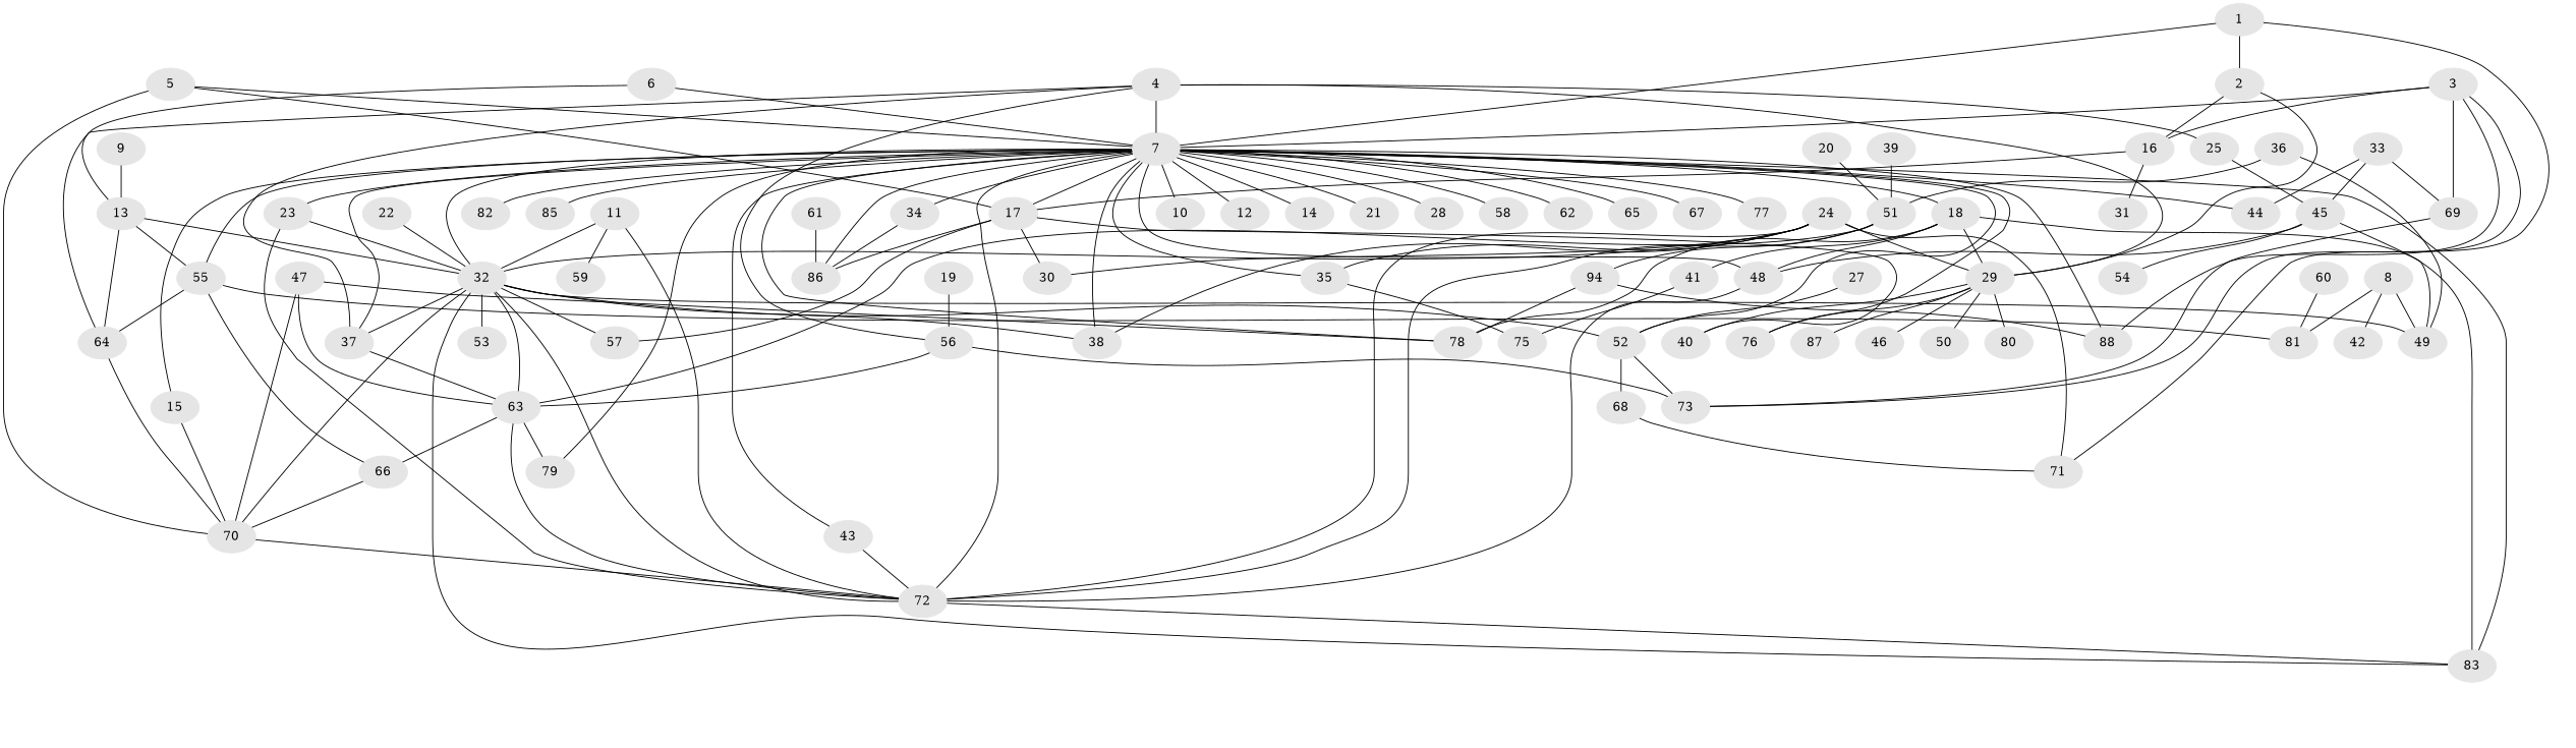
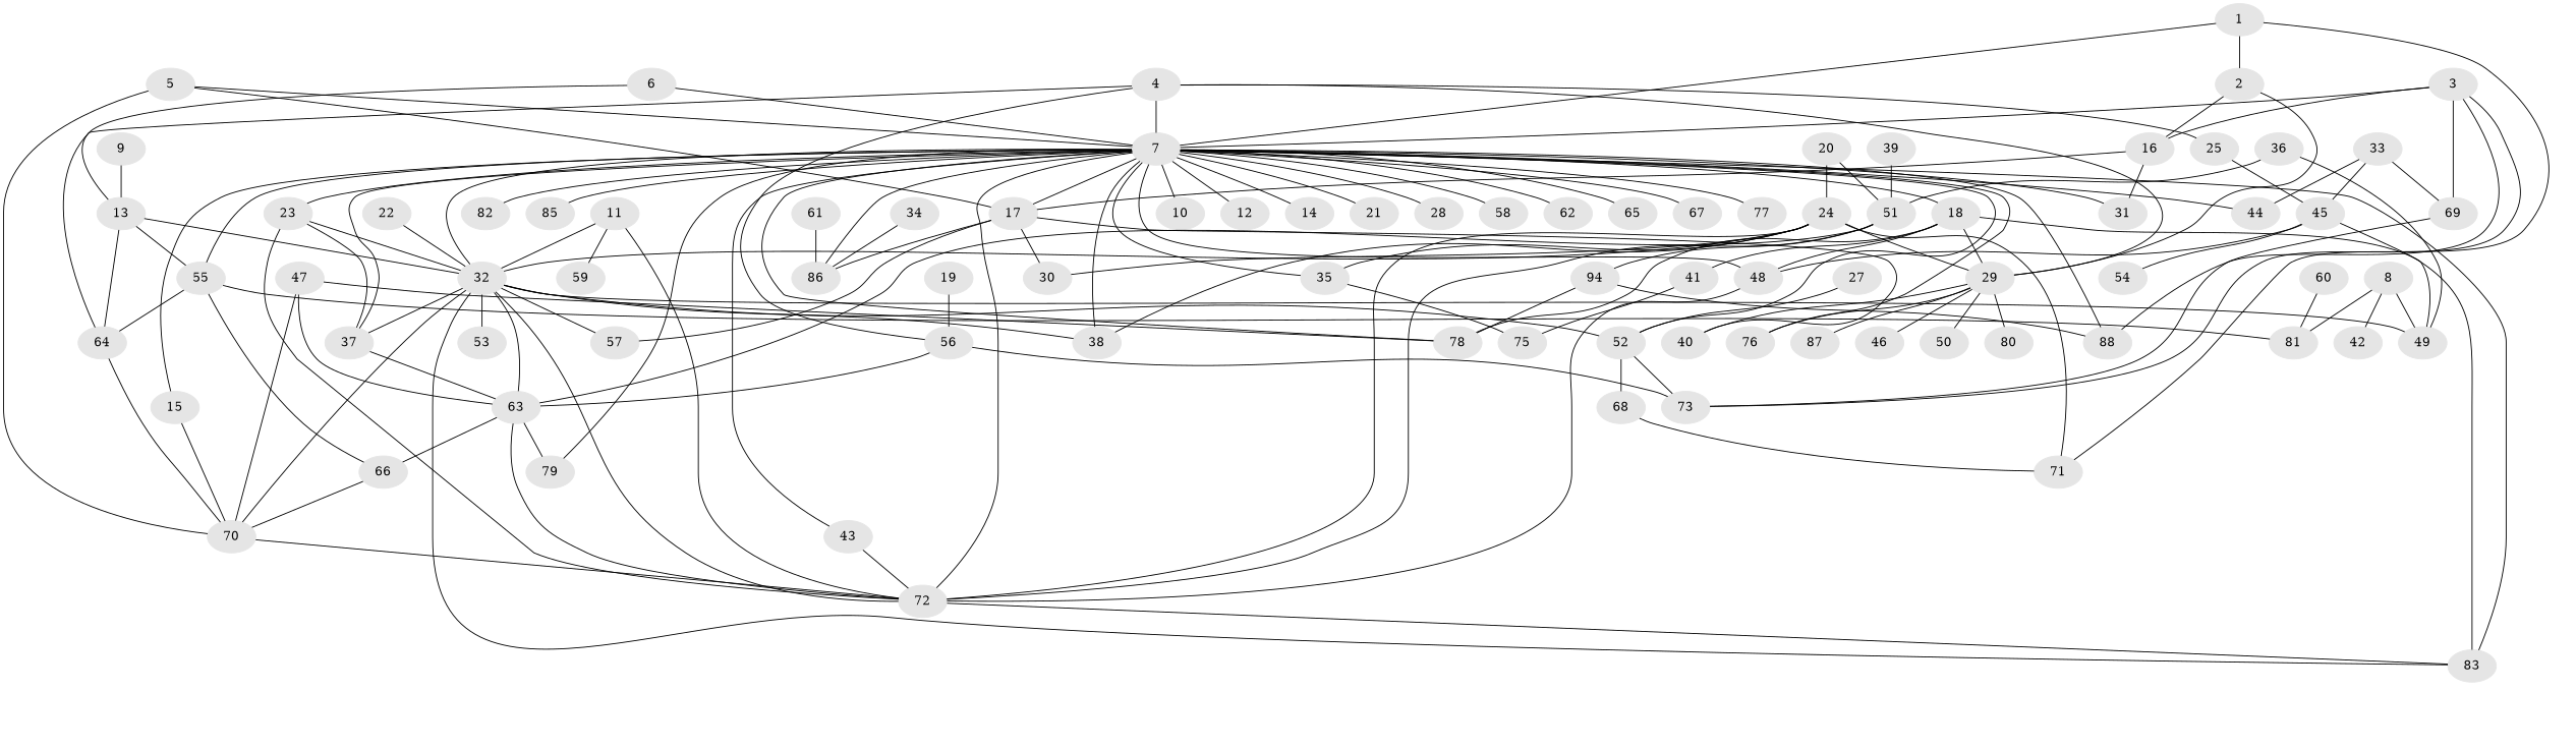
  graph {
    node [color=gray90 style=filled]
    edge [weight=1.0]
    1
    2
    7
    71
    16
    29
    n7 [label=88]
    37
    17
    10
    12
    14
    15
    18
    21
    23
    28
    32
    34
    35
    38
    43
    44
    48
    52
    55
    58
    62
    65
    67
    72
    76
    77
    78
    79
    82
    83
    85
    86
    31
    40
    46
    50
    80
    87
    3
    69
    73
    4
    25
    56
    64
    45
    63
    70
    5
    30
    57
    6
    13
    41
    49
    53
    75
    68
    81
    66
    8
    42
    9
    11
    59
    19
    20
    24
    51
    n77 [label=94]
    22
    54
    27
    33
    36
    39
    47
    60
    61
    1 -- 2
    1 -- 7
    1 -- 71
    2 -- 16
    2 -- 29
    7 -- n7 [weight=2.0]
    7 -- 37
    7 -- 17 [weight=2.0]
    7 -- 10
    7 -- 12
    7 -- 14
    7 -- 15
    7 -- 18 [weight=2.0]
    7 -- 21
    7 -- 23 [weight=2.0]
    7 -- 28
    7 -- 32
-   7 -- 34
+   7 -- 31
    7 -- 35
    7 -- 38
    7 -- 43
    7 -- 44 [weight=2.0]
    7 -- 48
    7 -- 52
    7 -- 55
    7 -- 58
    7 -- 62
    7 -- 65
    7 -- 67
    7 -- 72 [weight=2.0]
    7 -- 76
    7 -- 77
    7 -- 78
    7 -- 79
    7 -- 82
    7 -- 83 [weight=2.0]
    7 -- 85
    7 -- 86 [weight=2.0]
    16 -- 17
    16 -- 31
    29 -- 76
    29 -- 40
    29 -- 46
    29 -- 50
    29 -- 80
    29 -- 87
    37 -- 63
    17 -- 86
    17 -- 40
    17 -- 30
    17 -- 57
    15 -- 70
    18 -- 29
    18 -- 48
    18 -- 78
    18 -- 83
    18 -- 41
    23 -- 32 [weight=2.0]
    23 -- 72
    32 -- 37
    32 -- 38
    32 -- 52
    32 -- 72
    32 -- 83
    32 -- 63
    32 -- 70
    32 -- 57
    32 -- 49
    32 -- 53
    34 -- 86
    35 -- 75
    43 -- 72
    48 -- 72
    52 -- 73 [weight=2.0]
    52 -- 68
    55 -- 64
    55 -- 81
    55 -- 66
    72 -- 83
    3 -- 7
    3 -- 16
    3 -- n7
    3 -- 69
    3 -- 73
    69 -- 73
    4 -- 7
    4 -- 29 [weight=2.0]
-   4 -- 37
+   23 -- 37
    4 -- 25
    4 -- 56
    4 -- 64
    25 -- 45
    56 -- 73
    56 -- 63
    64 -- 70
    45 -- 48
    45 -- 49
    45 -- 54
    63 -- 72
    63 -- 79 [weight=2.0]
    63 -- 66 [weight=2.0]
    70 -- 72
    5 -- 7
    5 -- 17
    5 -- 70
    6 -- 7
    6 -- 13
    13 -- 32
    13 -- 55
    13 -- 64
    41 -- 75
    68 -- 71
    66 -- 70
    8 -- 49
    8 -- 81
    8 -- 42
    9 -- 13
    11 -- 32
    11 -- 72
    11 -- 59
    19 -- 56
+   20 -- 24
    20 -- 51
    24 -- 71 [weight=2.0]
    24 -- 29
    24 -- 32
    24 -- 35
    24 -- 38
    24 -- 72
    24 -- 30
    51 -- 72
    51 -- 63
    51 -- n77
    n77 -- n7
    n77 -- 78
    22 -- 32
    27 -- 52
    33 -- 44
    33 -- 69
    33 -- 45
    36 -- 49
    36 -- 51
    39 -- 51
    47 -- 78
    47 -- 63
    47 -- 70
    60 -- 81
    61 -- 86
  }
